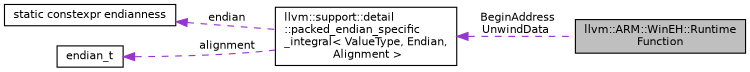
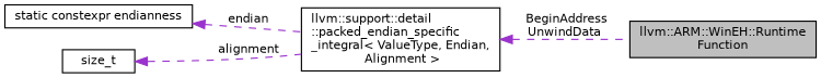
  digraph {
    rankdir=LR
    node [color=black fontname=Helvetica fontsize=10 shape=box]
    edge [color=darkorchid3 dir=back fontname=Helvetica fontsize=10 labelfontname=Helvetica labelfontsize=10 style=dashed]
    n1 [fillcolor=grey75 fontcolor=black height=0.2 label="llvm::ARM::WinEH::Runtime\lFunction" style=filled width=0.4]
    n2 [height=0.2 label="llvm::support::detail\l::packed_endian_specific\l_integral\< ValueType, Endian,\l Alignment \>" width=0.4]
    n3 [height=0.2 label="static constexpr endianness" width=0.4]
-   n4 [height=0.2 label=endian_t width=0.4]
+   n4 [height=0.2 label=size_t width=0.4]
    n2 -> n1 [label=" BeginAddress\nUnwindData"]
    n3 -> n2 [label=" endian"]
    n4 -> n2 [label=" alignment"]
  }
